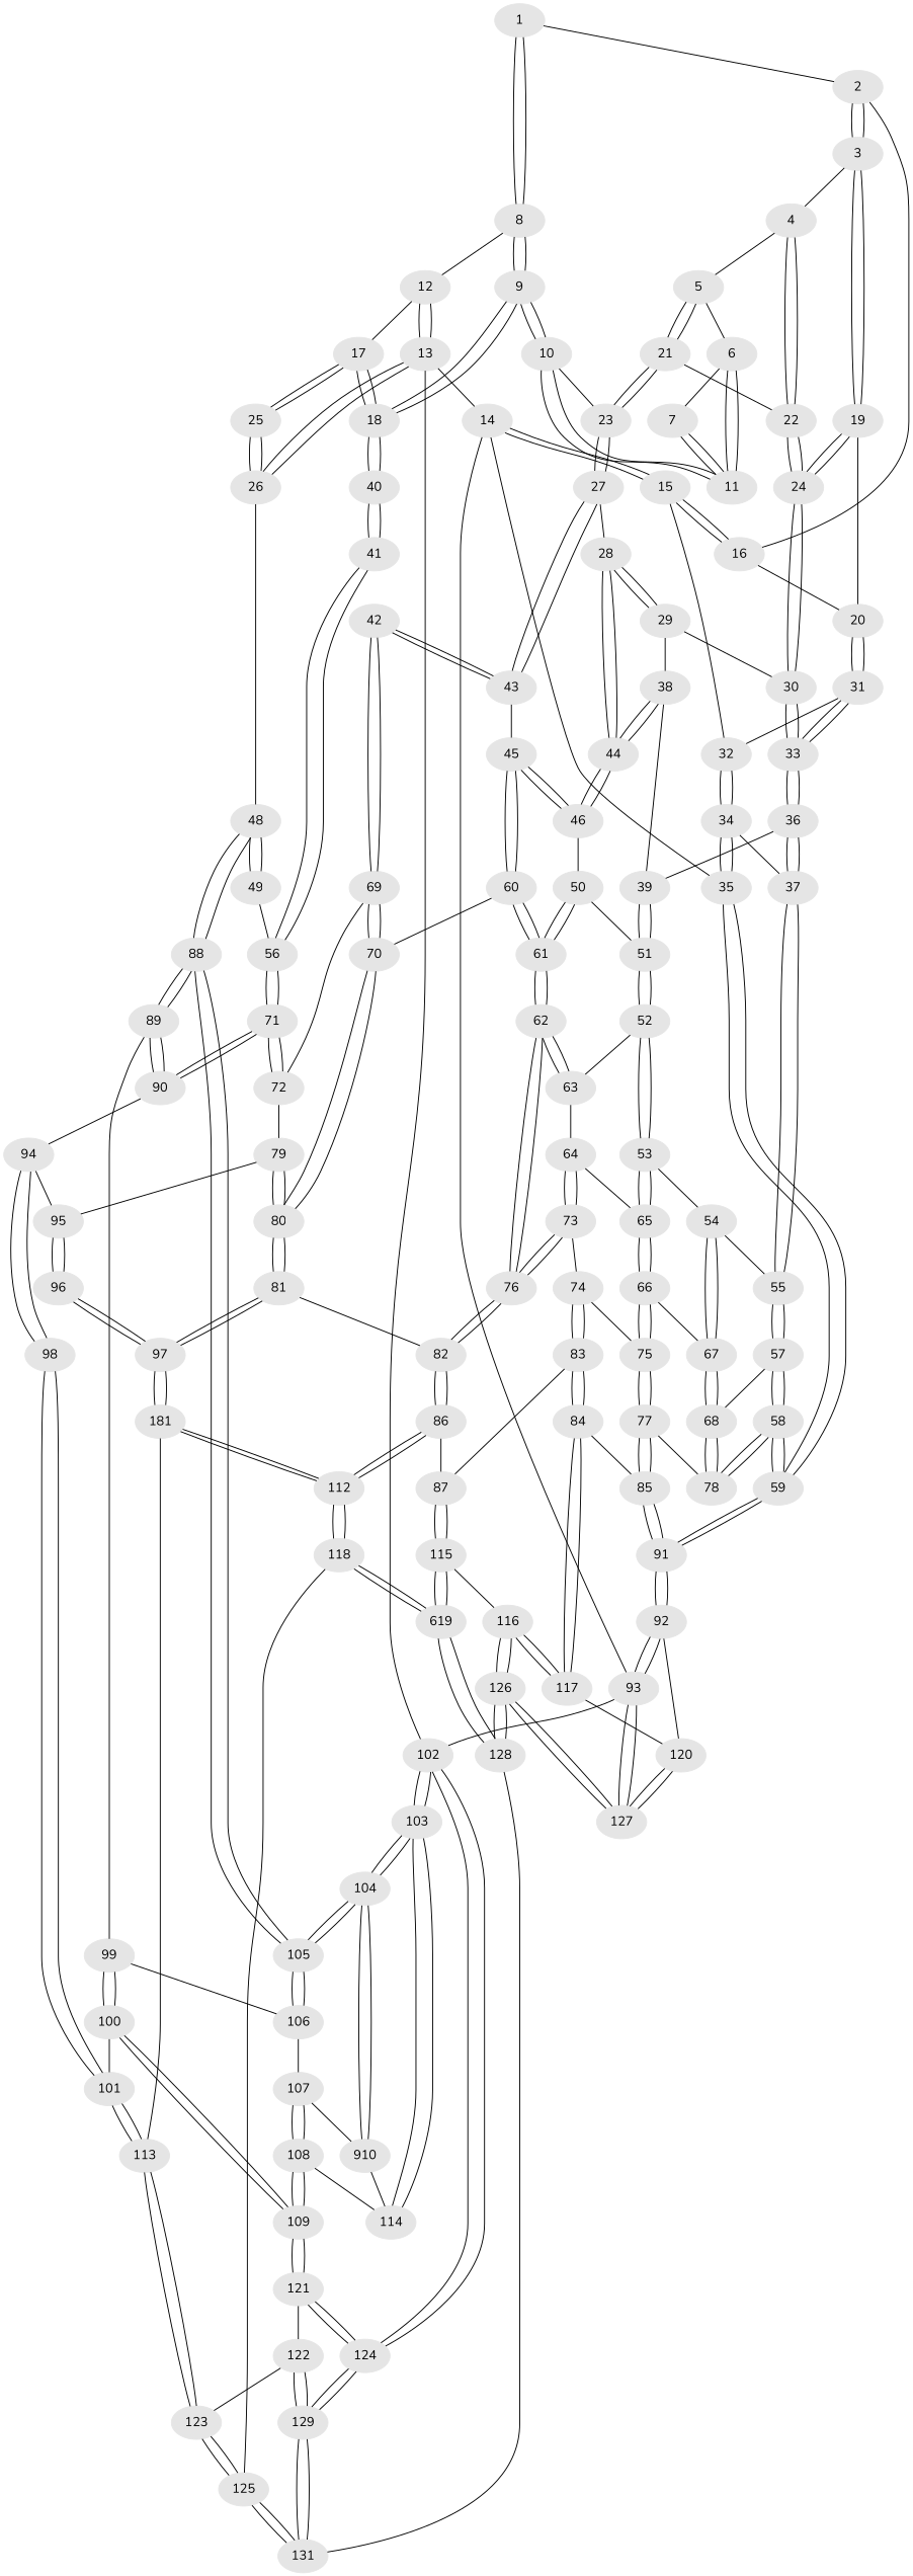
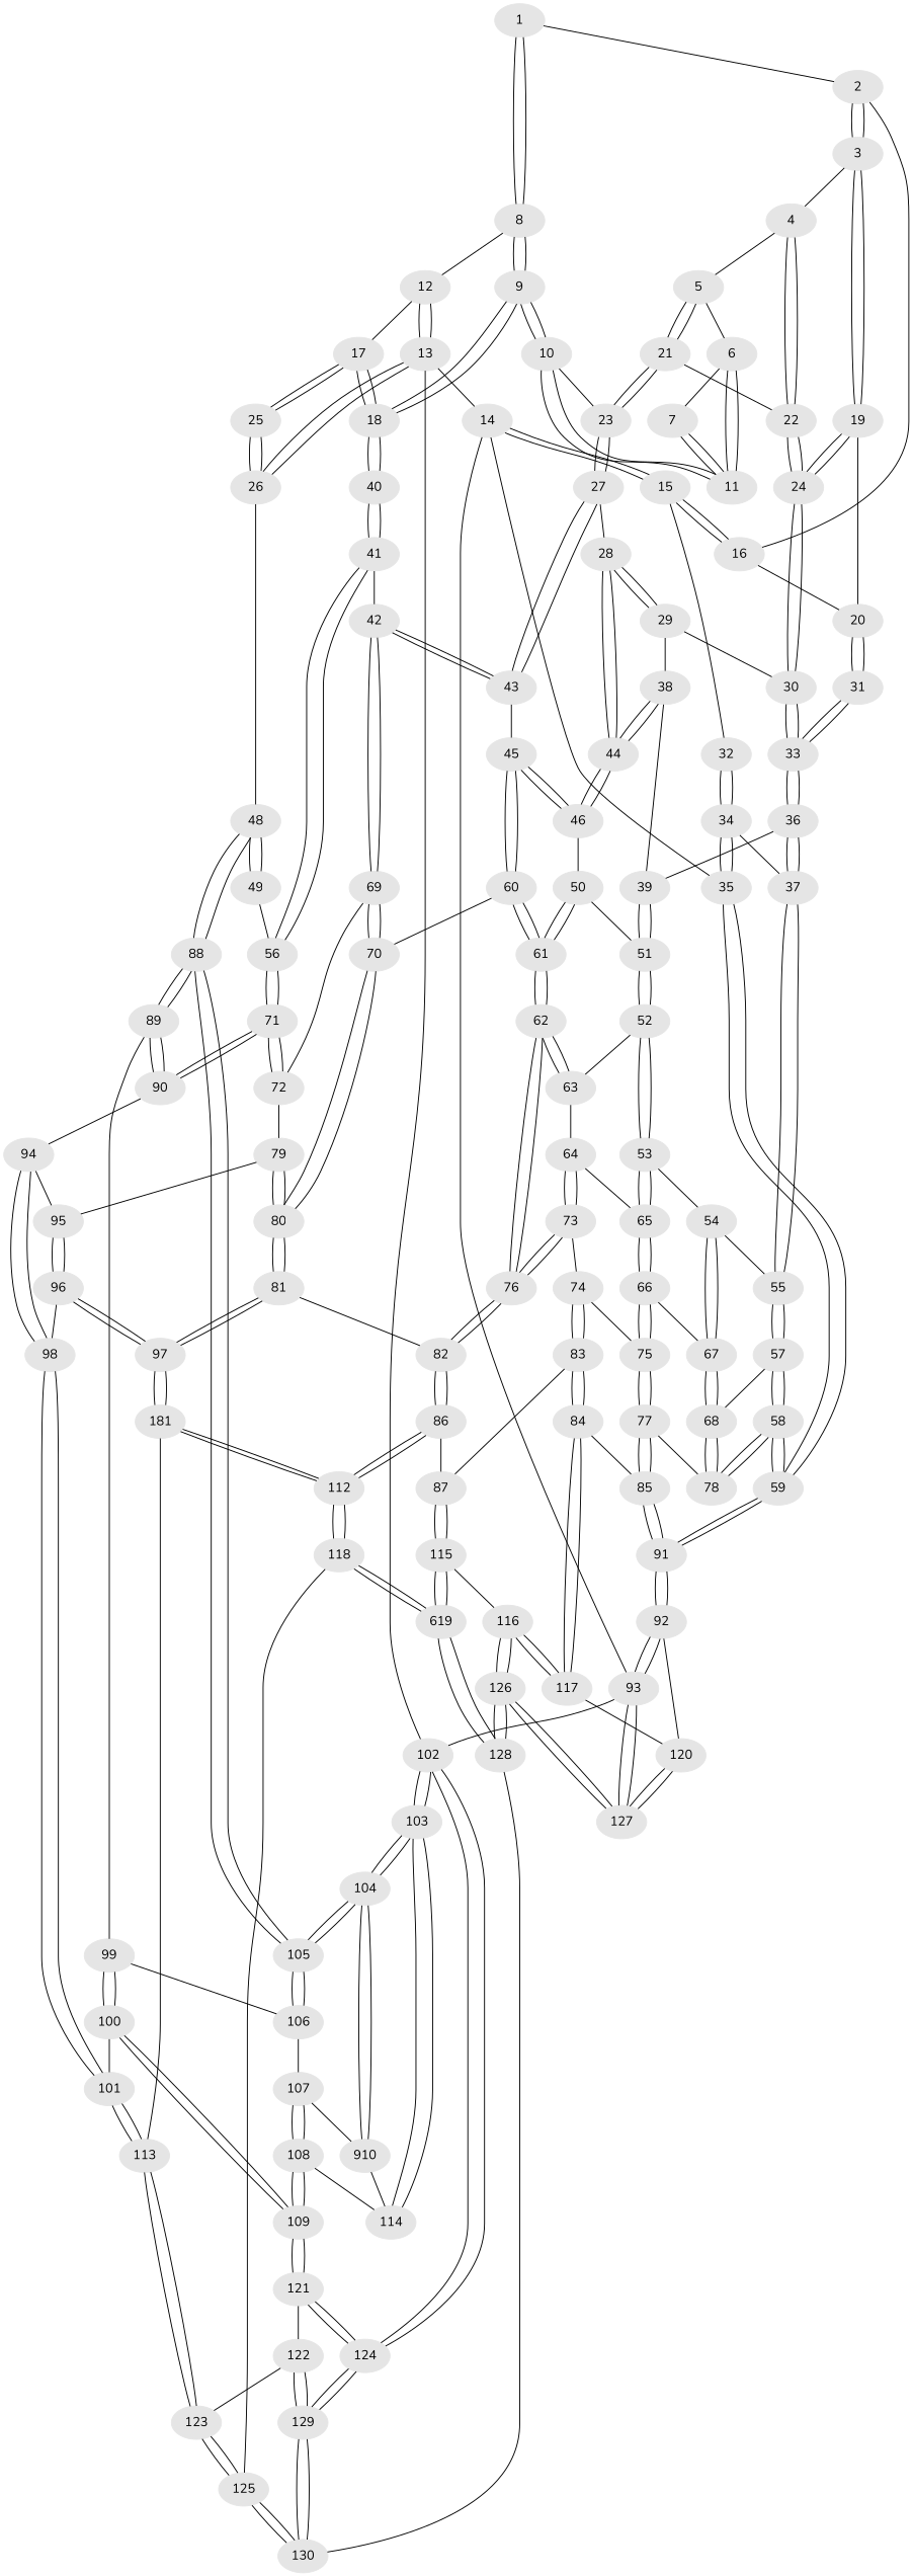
  graph {
    fontname=Nunito
    node [color=gray90 fontname=Nunito style=filled]
    edge [fontname=Nunito]
    1
    2
    8
    3
    16
    9
    12
    4
    19
    20
    5
    22
    24
    6
    21
    7
    11
    23
    10
    18
    13
    17
    40
    27
    14
    26
    102
    25
    15
    35
    93
    48
    103
    124
    32
    59
    127
    34
    31
    41
    30
    33
    28
    43
    49
    88
    29
    44
    45
    38
    46
    39
    36
    37
    55
    91
    51
    57
    52
    42
    56
    69
    71
    70
    72
    60
    50
    61
    89
    105
    62
    53
    63
    54
    65
    64
    67
    66
    68
    58
    90
    78
    92
    80
    76
    82
    73
    74
    75
    77
    79
    81
    94
    95
    83
    84
    87
    85
    86
    96
    97
    n102 [label=181]
    112
    117
    115
    120
    118
    116
    n109 [label=619]
    99
    106
    100
    98
    101
    113
    109
    107
    121
    123
    104
    114
    129
    n123 [label=910]
    108
    122
    125
    126
    128
-   130 [label=131]
+   130
    1 -- 2
    1 -- 8
    1 -- 8
    2 -- 3
    2 -- 3
    2 -- 16
    8 -- 9
    8 -- 9
    8 -- 12
    3 -- 4
    3 -- 19
    3 -- 19
    16 -- 20
    9 -- 10
    9 -- 10
    9 -- 18
    9 -- 18
    12 -- 13
    12 -- 13
    12 -- 17
    4 -- 5
    4 -- 22
    4 -- 22
    19 -- 20
    19 -- 24
    19 -- 24
    20 -- 31
    20 -- 31
    5 -- 6
    5 -- 21
    5 -- 21
    22 -- 24
    22 -- 24
    24 -- 30
    24 -- 30
    6 -- 7
    6 -- 11
    6 -- 11
    21 -- 22
    21 -- 23
    21 -- 23
    7 -- 11
    7 -- 11
    23 -- 27
    23 -- 27
    10 -- 11
    10 -- 11
    10 -- 23
    18 -- 40
    18 -- 40
    13 -- 14
    13 -- 26
    13 -- 26
    13 -- 102
    17 -- 18
    17 -- 18
    17 -- 25
    17 -- 25
    40 -- 41
    40 -- 41
    27 -- 28
    27 -- 43
    27 -- 43
    14 -- 15
    14 -- 15
    14 -- 35
    14 -- 93
    26 -- 48
    102 -- 103
    102 -- 103
    102 -- 124
    102 -- 124
    25 -- 26
    25 -- 26
    15 -- 16
    15 -- 16
    15 -- 32
    35 -- 59
    35 -- 59
    93 -- 102
    93 -- 127
    93 -- 127
    48 -- 49
    48 -- 49
    48 -- 88
    48 -- 88
    103 -- 104
    103 -- 104
    103 -- 114
    103 -- 114
    124 -- 129
    124 -- 129
    32 -- 34
    32 -- 34
    59 -- 91
    59 -- 91
    34 -- 35
    34 -- 35
    34 -- 37
-   31 -- 32
    31 -- 33
    31 -- 33
+   41 -- 42
    41 -- 56
    41 -- 56
    30 -- 33
    30 -- 33
    33 -- 36
    33 -- 36
    28 -- 29
    28 -- 29
    28 -- 44
    28 -- 44
    43 -- 45
    49 -- 56
    88 -- 89
    88 -- 89
    88 -- 105
    88 -- 105
    29 -- 30
    29 -- 38
    44 -- 46
    44 -- 46
    45 -- 46
    45 -- 46
    45 -- 60
    45 -- 60
    38 -- 44
    38 -- 44
    38 -- 39
    46 -- 50
    39 -- 51
    39 -- 51
    36 -- 39
    36 -- 37
    36 -- 37
    37 -- 55
    37 -- 55
    55 -- 57
    55 -- 57
    91 -- 92
    91 -- 92
    51 -- 52
    51 -- 52
    57 -- 68
    57 -- 58
    57 -- 58
    52 -- 53
    52 -- 53
    52 -- 63
    42 -- 43
    42 -- 43
    42 -- 69
    42 -- 69
    56 -- 71
    56 -- 71
    69 -- 70
    69 -- 70
    69 -- 72
    71 -- 72
    71 -- 72
    71 -- 90
    71 -- 90
    70 -- 80
    70 -- 80
    72 -- 79
    60 -- 70
    60 -- 61
    60 -- 61
    50 -- 51
    50 -- 61
    50 -- 61
    61 -- 62
    61 -- 62
    89 -- 90
    89 -- 90
    89 -- 99
    105 -- 106
    105 -- 106
    62 -- 63
    62 -- 63
    62 -- 76
    62 -- 76
    53 -- 54
    53 -- 65
    53 -- 65
    63 -- 64
    54 -- 55
    54 -- 67
    54 -- 67
    65 -- 66
    65 -- 66
    64 -- 65
    64 -- 73
    64 -- 73
    67 -- 68
    67 -- 68
    66 -- 67
    66 -- 75
    66 -- 75
    68 -- 78
    68 -- 78
    58 -- 59
    58 -- 59
    58 -- 78
    58 -- 78
    90 -- 94
    92 -- 93
    92 -- 93
    92 -- 120
    80 -- 81
    80 -- 81
    76 -- 82
    76 -- 82
    82 -- 86
    82 -- 86
    73 -- 76
    73 -- 76
    73 -- 74
    74 -- 75
    74 -- 83
    74 -- 83
    75 -- 77
    75 -- 77
    77 -- 78
    77 -- 85
    77 -- 85
    79 -- 80
    79 -- 80
    79 -- 95
    81 -- 82
    81 -- 97
    81 -- 97
    94 -- 95
    94 -- 98
    94 -- 98
    95 -- 96
    95 -- 96
    83 -- 84
    83 -- 84
    83 -- 87
    84 -- 85
    84 -- 117
    84 -- 117
    87 -- 115
    87 -- 115
    85 -- 91
    85 -- 91
    86 -- 87
    86 -- 112
    86 -- 112
    96 -- 97
    96 -- 97
+   96 -- 98
    97 -- n102
    97 -- n102
    n102 -- 112
    n102 -- 112
    n102 -- 113
    112 -- 118
    112 -- 118
    117 -- 120
    115 -- 116
    115 -- n109
    115 -- n109
    120 -- 127
    120 -- 127
    118 -- n109
    118 -- n109
    118 -- 125
    116 -- 117
    116 -- 117
    116 -- 126
    116 -- 126
    n109 -- 128
    n109 -- 128
    99 -- 106
    99 -- 100
    99 -- 100
    106 -- 107
    100 -- 101
    100 -- 109
    100 -- 109
    98 -- 101
    98 -- 101
    101 -- 113
    101 -- 113
    113 -- 123
    113 -- 123
    109 -- 121
    109 -- 121
    107 -- n123
    107 -- 108
    107 -- 108
    121 -- 124
    121 -- 124
    121 -- 122
    123 -- 125
    123 -- 125
    104 -- 105
    104 -- 105
    104 -- n123
    104 -- n123
    129 -- 130
    129 -- 130
    n123 -- 114
    108 -- 109
    108 -- 109
    108 -- 114
    122 -- 123
    122 -- 129
    122 -- 129
    125 -- 130
    125 -- 130
    126 -- 127
    126 -- 127
    126 -- 128
    126 -- 128
    128 -- 130
  }
